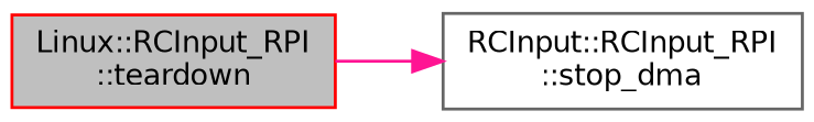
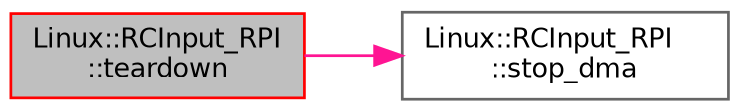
  digraph {
    rankdir=LR
    node [fontname=Helvetica fontsize=10 shape=record style=filled]
    n1 [color=red fillcolor=grey75 fontcolor=black height=0.2 label="Linux::RCInput_RPI\l::teardown" width=0.4]
-   n2 [color=gray40 fillcolor=white height=0.2 label="RCInput::RCInput_RPI\l::stop_dma" width=0.4]
+   n2 [color=gray40 fillcolor=white height=0.2 label="Linux::RCInput_RPI\l::stop_dma" width=0.4]
    n1 -> n2 [color=deeppink fontname=Helvetica fontsize=10 labelfontname=Helvetica labelfontsize=10 style=solid]
  }
